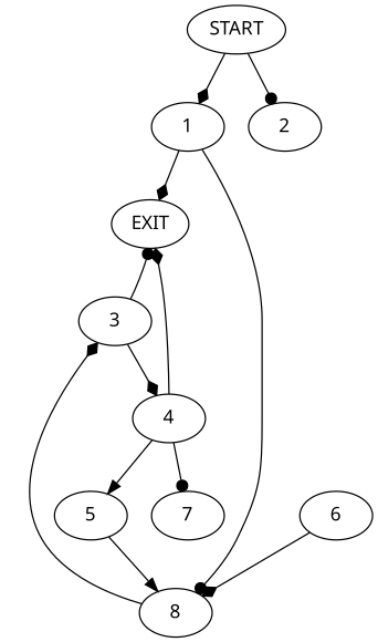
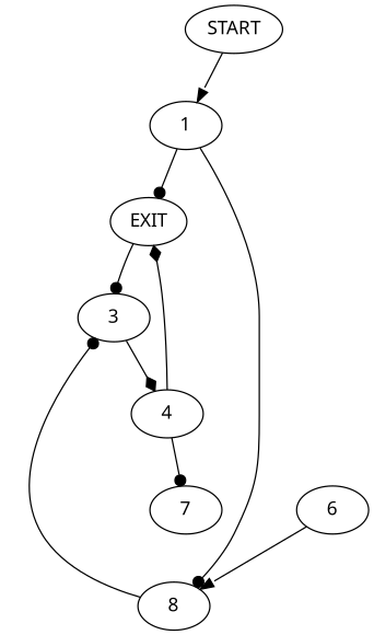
  digraph {
    fontname="Noto Sans"
    node [fontname="Noto Sans"]
    edge [arrowhead=dot fontname="Noto Sans"]
    n1 [label=START]
    1
-   2
    n4 [label=EXIT]
    8
    3
    4
-   5
    7
    6
-   n1 -> 1 [arrowhead=diamond]
-   n1 -> 2
-   1 -> n4 [arrowhead=diamond]
+   n1 -> 1 [arrowhead=normal]
+   1 -> n4
    1 -> 8
-   8 -> 3 [arrowhead=diamond]
-   3 -> n4
+   8 -> 3
+   n4 -> 3
    3 -> 4 [arrowhead=diamond]
    4 -> n4 [arrowhead=diamond tailport=s2]
-   4 -> 5 [arrowhead=normal]
    4 -> 7
-   5 -> 8 [arrowhead=normal]
-   6 -> 8 [arrowhead=diamond]
+   6 -> 8 [arrowhead=normal]
  }
